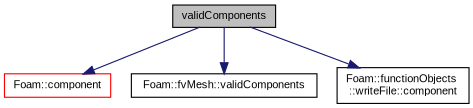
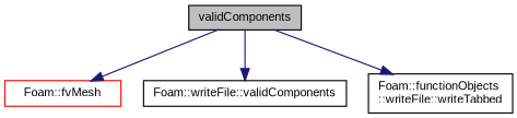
  digraph {
    fontname="Liberation Sans"
    rankdir=TB
    node [color=black fontname="Liberation Sans" fontsize=10 shape=record]
    edge [color=midnightblue fontname="Liberation Sans" fontsize=10 labelfontname=Helvetica labelfontsize=10 style=solid]
    n1 [fillcolor=grey75 fontcolor=black height=0.2 label=validComponents style=filled width=0.4]
-   n2 [color=red height=0.2 label="Foam::component" width=0.4]
-   n3 [height=0.2 label="Foam::fvMesh::validComponents" width=0.4]
-   n4 [height=0.2 label="Foam::functionObjects\l::writeFile::component" width=0.4]
+   n2 [color=red height=0.2 label="Foam::fvMesh" width=0.4]
+   n3 [height=0.2 label="Foam::writeFile::validComponents" width=0.4]
+   n4 [height=0.2 label="Foam::functionObjects\l::writeFile::writeTabbed" width=0.4]
    n1 -> n2
    n1 -> n3
    n1 -> n4
  }
